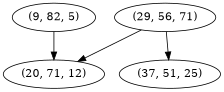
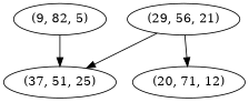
  digraph {
    "(9, 82, 5)"
    "(20, 71, 12)"
-   "(29, 56, 21)" [label="(29, 56, 71)"]
+   "(29, 56, 21)"
    "(37, 51, 25)"
-   "(9, 82, 5)" -> "(20, 71, 12)"
+   "(9, 82, 5)" -> "(37, 51, 25)"
    "(29, 56, 21)" -> "(20, 71, 12)"
    "(29, 56, 21)" -> "(37, 51, 25)"
  }
